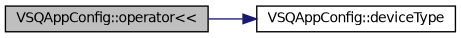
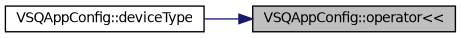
  digraph {
    rankdir=LR
    node [color=black fontname=Helvetica fontsize=10 shape=record style=filled]
    n1 [fillcolor=grey75 fontcolor=black height=0.2 label="VSQAppConfig::operator\<\<" width=0.4]
    n2 [fillcolor=white height=0.2 label="VSQAppConfig::deviceType" width=0.4]
-   n1 -> n2 [color=midnightblue fontname=Helvetica fontsize=10 labelfontname=Helvetica labelfontsize=10 style=solid]
+   n2 -> n1 [color=midnightblue fontname=Helvetica fontsize=10 labelfontname=Helvetica labelfontsize=10 style=solid]
  }
